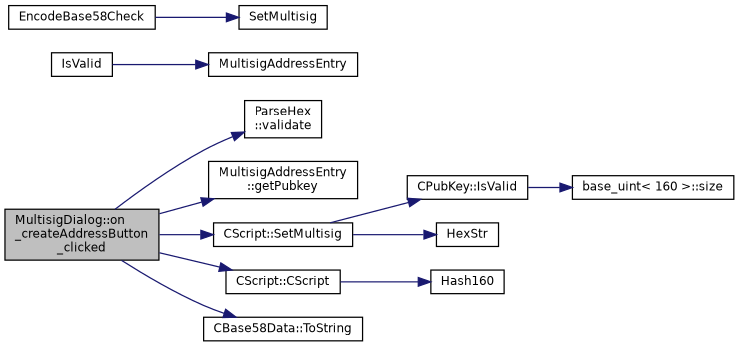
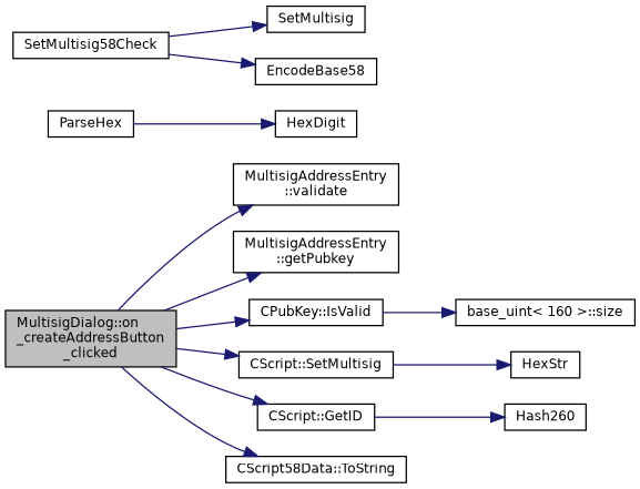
  digraph {
    rankdir=LR
    node [color=black fillcolor=white fontname=Helvetica fontsize=10 shape=record style=filled]
    edge [color=midnightblue fontname=Helvetica fontsize=10 labelfontname=Helvetica labelfontsize=10 style=solid]
    n1 [fillcolor=grey75 fontcolor=black height=0.2 label="MultisigDialog::on\l_createAddressButton\l_clicked" width=0.4]
-   n2 [height=0.2 label="ParseHex\l::validate" width=0.4]
+   n2 [height=0.2 label="MultisigAddressEntry\l::validate" width=0.4]
    n3 [height=0.2 label="MultisigAddressEntry\l::getPubkey" width=0.4]
    n4 [height=0.2 label="CPubKey::IsValid" width=0.4]
    n5 [height=0.2 label="CScript::SetMultisig" width=0.4]
-   n6 [height=0.2 label="CScript::CScript" width=0.4]
-   n7 [height=0.2 label="CBase58Data::ToString" width=0.4]
-   n8 [height=0.2 label=IsValid width=0.4]
-   n9 [height=0.2 label=MultisigAddressEntry width=0.4]
+   n6 [height=0.2 label="CScript::GetID" width=0.4]
+   n7 [height=0.2 label="CScript58Data::ToString" width=0.4]
+   n8 [height=0.2 label=ParseHex width=0.4]
+   n9 [height=0.2 label=HexDigit width=0.4]
    n10 [height=0.2 label="base_uint\< 160 \>::size" width=0.4]
    n11 [height=0.2 label=HexStr width=0.4]
-   n12 [height=0.2 label=Hash160 width=0.4]
-   n13 [height=0.2 label=EncodeBase58Check width=0.4]
+   n12 [height=0.2 label=Hash260 width=0.4]
+   n13 [height=0.2 label=SetMultisig58Check width=0.4]
    n14 [height=0.2 label=SetMultisig width=0.4]
+   n15 [height=0.2 label=EncodeBase58 width=0.4]
    n1 -> n2
    n1 -> n3
-   n5 -> n4
+   n1 -> n4
    n1 -> n5
    n1 -> n6
    n1 -> n7
    n4 -> n10
    n5 -> n11
    n6 -> n12
    n8 -> n9
    n13 -> n14
+   n13 -> n15
  }
